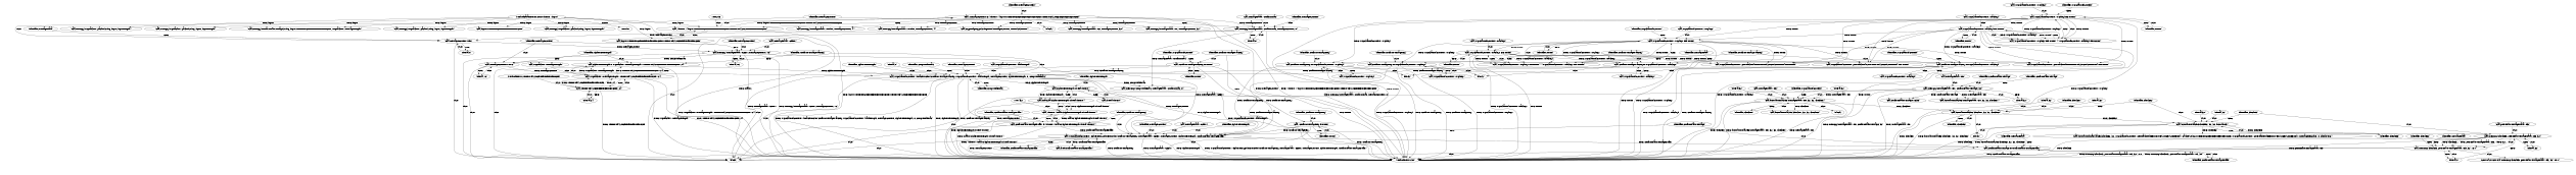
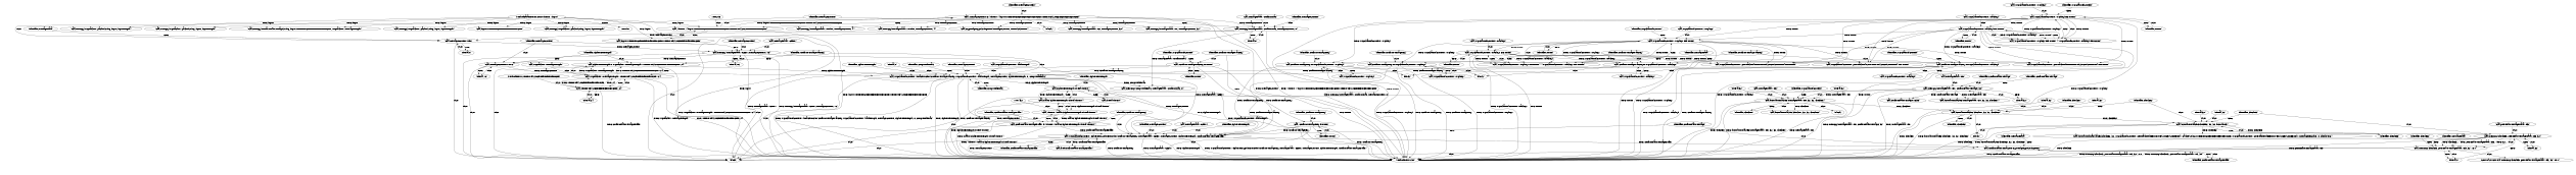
  digraph {
    n1 [label="(Call,memcmp(checkH3, peerHelloMessageData->H3, 32))"]
    n2 [label="(Call,memcmp(checkH3, peerHelloMessageData->H3, 32) != 0)"]
    n3 [label="(Literal,32)"]
    n4 [label="(MethodReturn,int)"]
    n5 [label="(ControlStructure,if (memcmp(checkH3, peerHelloMessageData->H3, 32) != 0))"]
    n6 [label="(Literal,0)"]
    n7 [label="(Call,bctoolbox_sha256(checkH2, 32, 32, bctoolbox3))"]
    n8 [label="(Call,bctoolbox_hmacSha256(checkH2, 32, zrtpChannelContext->peerPackets[HELLO_MESSAGE_STORE_ID]->packetString+ZRTP_PACKET_HEADER_LENGTH, zrtpChannelContext->peerPackets[HELLO_MESSAGE_STORE_ID]->messageLength-8, 8, checkMAC))"]
    n9 [label="(Identifier,checkH3)"]
    n10 [label="(Block,)"]
    n11 [label="(Call,bctoolbox_sha256(checkH1, 32, 32, checkH2))"]
    n12 [label="(Identifier,checkH2)"]
    n13 [label="(Call,bctoolbox_sha256(messageData->H0, 32, 32, checkH1))"]
    n14 [label="(Identifier,checkH1)"]
    n15 [label="(Call,bctoolbox_sha256(checkH1, 32, 32, checkH2))"]
    n16 [label="(Block,)"]
    n17 [label="(Call,memcpy(messageData->H0, confirmPlainMessage, 32))"]
    n18 [label="(Block,)"]
    n19 [label="(Call,confirmPlainMessage +=33)"]
    n20 [label="(Call,bctoolbox_sha256(messageData->H0, 32, 32, checkH1))"]
    n21 [label="(Literal,32)"]
-   n22 [label="(Call,confirmPlainMessage = confirmPlainMessageBuffer)"]
+   n22 [label="(Call,confirmPlainMessage = cryptoAlgoTypeStringToInt)"]
    n23 [label="(Identifier,confirmPlainMessageBuffer)"]
    n24 [label="(Call,zrtpChannelContext->cipherDecryptionFunction(confirmMessageKey, messageData->CFBIV, messageContent, cipherTextLength, confirmPlainMessageBuffer))"]
    n25 [label="(Identifier,confirmPlainMessageBuffer)"]
    n26 [label="(Call,free(confirmPlainMessageBuffer))"]
    n27 [label="(Call,confirmMessageKey = zrtpChannelContext->zrtpkeyr)"]
    n28 [label="(Block,)"]
    n29 [label="(Call,zrtpChannelContext->zrtpkeyr)"]
    n30 [label="(Call,zrtpChannelContext->zrtpkeyr == NULL)"]
    n31 [label="(Call,zrtpChannelContext->mackeyr == NULL)"]
    n32 [label="(Call,zrtpChannelContext->peerPackets[HELLO_MESSAGE_STORE_ID] == NULL)"]
    n33 [label="(Call,zrtpChannelContext->peerPackets[COMMIT_MESSAGE_STORE_ID] == NULL)"]
    n34 [label="(Identifier,NULL)"]
    n35 [label="(Call,zrtpChannelContext->peerPackets[DHPART_MESSAGE_STORE_ID] == NULL)"]
    n36 [label="(Call,(zrtpChannelContext->zrtpkeyr == NULL) || (zrtpChannelContext->mackeyr == NULL))"]
    n37 [label="(Call,confirmMessageMacKey = zrtpChannelContext->mackeyr)"]
    n38 [label="(Identifier,NULL)"]
    n39 [label="(Call,zrtpChannelContext->mackeyi == NULL)"]
    n40 [label="(Call,confirmMessageMacKey = zrtpChannelContext->mackeyi)"]
    n41 [label="(Identifier,NULL)"]
    n42 [label="(Call,(zrtpChannelContext->zrtpkeyi == NULL) || (zrtpChannelContext->mackeyi == NULL))"]
    n43 [label="(Block,)"]
    n44 [label="(Call,zrtpChannelContext->hmacFunction(confirmMessageMacKey, zrtpChannelContext->hashLength, messageContent, cipherTextLength, 8, computedHmac))"]
    n45 [label="(Call,zrtpChannelContext->mackeyi)"]
    n46 [label="(Call,zrtpChannelContext->zrtpkeyi == NULL)"]
    n47 [label="(Call,confirmMessageKey = zrtpChannelContext->zrtpkeyi)"]
    n48 [label="(Identifier,NULL)"]
    n49 [label="(Call,zrtpChannelContext->zrtpkeyi)"]
    n50 [label="(Call,*confirmMessageKey = NULL)"]
    n51 [label="(Identifier,NULL)"]
    n52 [label="(Call,memcpy(messageData->CFBIV, messageContent, 16))"]
    n53 [label="(Call,messageContent +=16)"]
    n54 [label="(Literal,16)"]
    n55 [label="(Literal,16)"]
    n56 [label="(Call,messageContent +=8)"]
    n57 [label="(Literal,8)"]
    n58 [label="(Call,memcpy(messageData->confirm_mac, messageContent, 8))"]
    n59 [label="(Literal,8)"]
    n60 [label="(Call,memcmp(computedHmac, messageData->confirm_mac, 8))"]
    n61 [label="(Call,*messageContent = (uint8_t *)(input+ZRTP_PACKET_HEADER_LENGTH+ZRTP_MESSAGE_HEADER_LENGTH))"]
    n62 [label="(Call,(uint8_t *)(input+ZRTP_PACKET_HEADER_LENGTH+ZRTP_MESSAGE_HEADER_LENGTH))"]
    n63 [label="(Call,memcpy(messageData->version, messageContent, 4))"]
    n64 [label="(Call,memcpy(messageData->version, messageContent, 4))"]
    n65 [label="(Call,cryptoAlgoTypeStringToInt(messageContent, ZRTP_SAS_TYPE))"]
    n66 [label="(Block,)"]
    n67 [label="(Call,memcpy(messageData->H2, messageContent, 32))"]
    n68 [label="(Call,memcpy(messageData->H1, messageContent, 32))"]
    n69 [label="(Call,input+ZRTP_PACKET_HEADER_LENGTH+ZRTP_MESSAGE_HEADER_LENGTH)"]
    n70 [label="(MethodParameterIn,const uint8_t * input)"]
    n71 [label="(Call,memcpy(zrtpPacket->packetString, input, inputLength))"]
    n72 [label="(Call,memcpy(zrtpPacket->packetString, input, inputLength))"]
    n73 [label="(Call,memcpy(DHPartHelloMessageString, input+ZRTP_PACKET_HEADER_LENGTH, zrtpPacket->messageLength))"]
    n74 [label="(Call,memcpy(zrtpPacket->packetString, input, inputLength))"]
    n75 [label="(Call,input+ZRTP_PACKET_HEADER_LENGTH)"]
    n76 [label="(Call,memcpy(zrtpPacket->packetString, input, inputLength))"]
    1000191
    n78 [label="(Call,cipherTextLength*sizeof(uint8_t))"]
    n79 [label="(Identifier,computedHmac)"]
-   n80 [label="(Call,hmacSha(cipherTextLength*sizeof(uint8_t)))"]
+   n80 [label="(Call,malloc(cipherTextLength*sizeof(uint8_t)))"]
    n81 [label="(Call,sizeof(uint8_t))"]
    n82 [label="(Call,*confirmMessageMacKey = NULL)"]
    n83 [label="(Identifier,NULL)"]
    n84 [label="(Call,zrtpChannelContext->mackeyr)"]
    n85 [label="(Call,cipherTextLength = zrtpPacket->messageLength - ZRTP_MESSAGE_HEADER_LENGTH - 24)"]
    n86 [label="(Call,zrtpPacket->messageLength - ZRTP_MESSAGE_HEADER_LENGTH - 24)"]
    n87 [label="(Call,ZRTP_MESSAGE_HEADER_LENGTH - 24)"]
    n88 [label="(Literal,24)"]
    n89 [label="(Call,(uint8_t *)malloc(cipherTextLength*sizeof(uint8_t)))"]
    n90 [label="(Call,confirmPlainMessageBuffer = (uint8_t *)malloc(cipherTextLength*sizeof(uint8_t)))"]
    n91 [label="(Call,zrtpPacket->messageLength)"]
    n92 [label="(Literal,32)"]
    n93 [label="(Identifier,messageContent)"]
    n94 [label="(Identifier,confirmMessageKey)"]
    n95 [label="(Identifier,messageContent)"]
    n96 [label="(Literal,32)"]
    n97 [label="(Identifier,zrtpChannelContext)"]
    n98 [label="(Identifier,messageContent)"]
    n99 [label="(Identifier,messageContent)"]
    n100 [label="(Identifier,checkH2)"]
    n101 [label="(Literal,32)"]
    n102 [label="(Identifier,cipherTextLength)"]
    n103 [label="(Identifier,checkH3)"]
    n104 [label="(Identifier,checkH2)"]
    n105 [label="(Call,messageData->CFBIV)"]
    n106 [label="(Identifier,confirmMessageMacKey)"]
    n107 [label="(Call,zrtpChannelContext->zrtpkeyr)"]
    n108 [label="(Identifier,confirmMessageKey)"]
    n109 [label="(Identifier,confirmPlainMessage)"]
    n110 [label="(Identifier,zrtpChannelContext)"]
    n111 [label="(Call,messageData->CFBIV)"]
    n112 [label="(Identifier,confirmMessageKey)"]
    n113 [label="(Call,peerHelloMessageData->H3)"]
    n114 [label="(Identifier,confirmMessageMacKey)"]
    n115 [label="(Identifier,confirmPlainMessage)"]
    n116 [label="(Identifier,cipherTextLength)"]
    n117 [label="(Identifier,checkH1)"]
    n118 [label="(Identifier,confirmPlainMessage)"]
    n119 [label="(Identifier,cipherTextLength)"]
    n120 [label="(Call,zrtpChannelContext->mackeyi)"]
    n121 [label="(Call,zrtpChannelContext->zrtpkeyi)"]
    n122 [label="(Identifier,confirmPlainMessageBuffer)"]
    n123 [label="(Identifier,messageData)"]
    n124 [label="(Literal,8)"]
    n125 [label="(Identifier,zrtpChannelContext)"]
    n126 [label="(Identifier,computedHmac)"]
    n127 [label="(Identifier,cipherTextLength)"]
    n128 [label="(Identifier,messageContent)"]
    n129 [label="(Identifier,messageContent)"]
    n130 [label="(Identifier,messageData)"]
    n131 [label="(Identifier,messageContent)"]
    n132 [label="(Identifier,confirmMessageMacKey)"]
    n133 [label="(Call,zrtpChannelContext->mackeyr)"]
    n134 [label="(Call,messageData->confirm_mac)"]
    n135 [label="(MethodReturn,ZRTP_MESSAGE_HEADER_LENGTH)"]
    n136 [label="(Identifier,confirmMessageMacKey)"]
    n137 [label="(Identifier,confirmMessageKey)"]
    n138 [label="(Literal,32)"]
    n139 [label="(Literal,32)"]
    n140 [label="(Identifier,messageData)"]
    n141 [label="(Identifier,zrtpChannelContext)"]
    n142 [label="(Call,messageData->H0)"]
    n143 [label="(Call,messageData->H0)"]
    n144 [label="(Identifier,messageData)"]
    n145 [label="(Literal,32)"]
    n146 [label="(Identifier,zrtpChannelContext)"]
    n147 [label="(Call,zrtpChannelContext->hashLength)"]
    1000203
    1001432
    n1 -> n2 [label="AST: "]
    n1 -> n2 [label="DDG: checkH3"]
    n1 -> n2 [label="DDG: peerHelloMessageData->H3"]
    n1 -> n2 [label="DDG: 32"]
    n1 -> n3 [label="CFG: "]
    n1 -> n4 [label="DDG: checkH3"]
    n1 -> n4 [label="DDG: peerHelloMessageData->H3"]
    n2 -> n4 [label="DDG: memcmp(checkH3, peerHelloMessageData->H3, 32) != 0"]
    n2 -> n4 [label="DDG: memcmp(checkH3, peerHelloMessageData->H3, 32)"]
    n2 -> n5 [label="AST: "]
    n2 -> n6 [label="CFG: "]
    n3 -> n1 [label="AST: "]
    n6 -> n1 [label="CFG: "]
    n6 -> n2 [label="AST: "]
    n7 -> n1 [label="DDG: checkH3"]
    n7 -> n4 [label="DDG: checkH2"]
    n7 -> n4 [label="DDG: bctoolbox_sha256(checkH2, 32, 32, checkH3)"]
    n7 -> n8 [label="DDG: checkH2"]
    n7 -> n9 [label="CFG: "]
    n7 -> n10 [label="AST: "]
    n9 -> n7 [label="AST: "]
    n11 -> n4 [label="DDG: checkH1"]
    n11 -> n4 [label="DDG: bctoolbox_sha256(checkH1, 32, 32, checkH2)"]
    n11 -> n7 [label="DDG: checkH2"]
    n11 -> n10 [label="AST: "]
    n11 -> n12 [label="CFG: "]
    n12 -> n11 [label="AST: "]
    n13 -> n4 [label="DDG: bctoolbox_sha256(messageData->H0, 32, 32, checkH1)"]
    n13 -> n4 [label="DDG: messageData->H0"]
    n13 -> n4 [label="DDG: checkH1"]
    n13 -> n11 [label="DDG: checkH1"]
    n13 -> n14 [label="CFG: "]
    n13 -> n15 [label="DDG: checkH1"]
    n13 -> n16 [label="AST: "]
    n14 -> n13 [label="AST: "]
    n17 -> n4 [label="DDG: memcpy(messageData->H0, confirmPlainMessage, 32)"]
    n17 -> n4 [label="DDG: messageData->H0"]
    n17 -> n13 [label="DDG: messageData->H0"]
    n17 -> n18 [label="AST: "]
    n17 -> n19 [label="DDG: confirmPlainMessage"]
    n17 -> n20 [label="DDG: messageData->H0"]
    n17 -> n21 [label="CFG: "]
    n21 -> n17 [label="AST: "]
    n22 -> n4 [label="DDG: confirmPlainMessageBuffer"]
    n22 -> n18 [label="AST: "]
    n22 -> n23 [label="CFG: "]
    n23 -> n22 [label="AST: "]
    n24 -> n4 [label="DDG: confirmMessageKey"]
    n24 -> n4 [label="DDG: messageData->CFBIV"]
    n24 -> n4 [label="DDG: cipherTextLength"]
    n24 -> n4 [label="DDG: zrtpChannelContext->cipherDecryptionFunction(confirmMessageKey, messageData->CFBIV, messageContent, cipherTextLength, confirmPlainMessageBuffer)"]
    n24 -> n4 [label="DDG: messageContent"]
    n24 -> n18 [label="AST: "]
    n24 -> n22 [label="DDG: confirmPlainMessageBuffer"]
    n24 -> n25 [label="CFG: "]
    n24 -> n26 [label="DDG: confirmPlainMessageBuffer"]
    n25 -> n24 [label="AST: "]
    n27 -> n4 [label="DDG: confirmMessageKey"]
    n27 -> n4 [label="DDG: zrtpChannelContext->zrtpkeyr"]
    n27 -> n24 [label="DDG: confirmMessageKey"]
    n27 -> n28 [label="AST: "]
    n27 -> n29 [label="CFG: "]
    n29 -> n27 [label="AST: "]
    n30 -> n4 [label="DDG: zrtpChannelContext->zrtpkeyr"]
    n30 -> n4 [label="DDG: NULL"]
    n30 -> n27 [label="DDG: zrtpChannelContext->zrtpkeyr"]
    n30 -> n31 [label="DDG: NULL"]
    n30 -> n32 [label="DDG: NULL"]
    n30 -> n33 [label="DDG: NULL"]
    n30 -> n34 [label="CFG: "]
    n30 -> n35 [label="DDG: NULL"]
    n30 -> n36 [label="AST: "]
    n30 -> n36 [label="DDG: zrtpChannelContext->zrtpkeyr"]
    n30 -> n36 [label="DDG: NULL"]
    n31 -> n4 [label="DDG: zrtpChannelContext->mackeyr"]
    n31 -> n4 [label="DDG: NULL"]
    n31 -> n32 [label="DDG: NULL"]
    n31 -> n33 [label="DDG: NULL"]
    n31 -> n35 [label="DDG: NULL"]
    n31 -> n36 [label="AST: "]
    n31 -> n36 [label="DDG: zrtpChannelContext->mackeyr"]
    n31 -> n36 [label="DDG: NULL"]
    n31 -> n37 [label="DDG: zrtpChannelContext->mackeyr"]
    n31 -> n38 [label="CFG: "]
    n34 -> n30 [label="AST: "]
    n36 -> n30 [label="CFG: "]
    n36 -> n31 [label="CFG: "]
    n37 -> n28 [label="AST: "]
    n37 -> n44 [label="DDG: confirmMessageMacKey"]
    n37 -> n84 [label="CFG: "]
    n38 -> n31 [label="AST: "]
    n39 -> n4 [label="DDG: NULL"]
    n39 -> n4 [label="DDG: zrtpChannelContext->mackeyi"]
    n39 -> n30 [label="DDG: NULL"]
    n39 -> n32 [label="DDG: NULL"]
    n39 -> n33 [label="DDG: NULL"]
    n39 -> n35 [label="DDG: NULL"]
    n39 -> n40 [label="DDG: zrtpChannelContext->mackeyi"]
    n39 -> n41 [label="CFG: "]
    n39 -> n42 [label="AST: "]
    n39 -> n42 [label="DDG: zrtpChannelContext->mackeyi"]
    n39 -> n42 [label="DDG: NULL"]
    n40 -> n4 [label="DDG: zrtpChannelContext->mackeyi"]
    n40 -> n4 [label="DDG: confirmMessageMacKey"]
    n40 -> n43 [label="AST: "]
    n40 -> n44 [label="DDG: confirmMessageMacKey"]
    n40 -> n45 [label="CFG: "]
    n41 -> n39 [label="AST: "]
    n42 -> n39 [label="CFG: "]
    n42 -> n46 [label="CFG: "]
    n44 -> n4 [label="DDG: messageContent"]
    n44 -> n4 [label="DDG: zrtpChannelContext->hashLength"]
    n44 -> n4 [label="DDG: zrtpChannelContext->hmacFunction(confirmMessageMacKey, zrtpChannelContext->hashLength, messageContent, cipherTextLength, 8, computedHmac)"]
    n44 -> n4 [label="DDG: cipherTextLength"]
    n44 -> n4 [label="DDG: confirmMessageMacKey"]
    n44 -> n18 [label="AST: "]
    n44 -> n24 [label="DDG: messageContent"]
    n44 -> n60 [label="DDG: computedHmac"]
    n44 -> n78 [label="DDG: cipherTextLength"]
    n44 -> n79 [label="CFG: "]
    n45 -> n40 [label="AST: "]
    n46 -> n4 [label="DDG: zrtpChannelContext->zrtpkeyi"]
    n46 -> n4 [label="DDG: NULL"]
    n46 -> n30 [label="DDG: NULL"]
    n46 -> n32 [label="DDG: NULL"]
    n46 -> n33 [label="DDG: NULL"]
    n46 -> n35 [label="DDG: NULL"]
    n46 -> n39 [label="DDG: NULL"]
    n46 -> n42 [label="AST: "]
    n46 -> n42 [label="DDG: zrtpChannelContext->zrtpkeyi"]
    n46 -> n42 [label="DDG: NULL"]
    n46 -> n47 [label="DDG: zrtpChannelContext->zrtpkeyi"]
    n46 -> n48 [label="CFG: "]
    n47 -> n4 [label="DDG: zrtpChannelContext->zrtpkeyi"]
    n47 -> n4 [label="DDG: confirmMessageKey"]
    n47 -> n24 [label="DDG: confirmMessageKey"]
    n47 -> n43 [label="AST: "]
    n47 -> n49 [label="CFG: "]
    n48 -> n46 [label="AST: "]
    n49 -> n47 [label="AST: "]
    n50 -> n4 [label="DDG: confirmMessageKey"]
    n50 -> n18 [label="AST: "]
    n50 -> n24 [label="DDG: confirmMessageKey"]
    n50 -> n51 [label="CFG: "]
    n51 -> n50 [label="AST: "]
    n52 -> n4 [label="DDG: memcpy(messageData->CFBIV, messageContent, 16)"]
    n52 -> n4 [label="DDG: messageData->CFBIV"]
    n52 -> n18 [label="AST: "]
    n52 -> n24 [label="DDG: messageData->CFBIV"]
-   n52 -> n53 [label="DDG: computedHmac"]
+   n52 -> n53 [label="DDG: messageContent"]
    n52 -> n54 [label="CFG: "]
    n53 -> n18 [label="AST: "]
    n53 -> n44 [label="DDG: messageContent"]
    n53 -> n55 [label="CFG: "]
    n54 -> n52 [label="AST: "]
    n55 -> n53 [label="AST: "]
    n56 -> n18 [label="AST: "]
    n56 -> n52 [label="DDG: messageContent"]
    n56 -> n57 [label="CFG: "]
    n57 -> n56 [label="AST: "]
    n58 -> n4 [label="DDG: memcpy(messageData->confirm_mac, messageContent, 8)"]
    n58 -> n18 [label="AST: "]
    n58 -> n56 [label="DDG: messageContent"]
    n58 -> n59 [label="CFG: "]
    n58 -> n60 [label="DDG: messageData->confirm_mac"]
    n59 -> n58 [label="AST: "]
    n61 -> n4 [label="DDG: messageContent"]
    n61 -> n4 [label="DDG: (uint8_t *)(input+ZRTP_PACKET_HEADER_LENGTH+ZRTP_MESSAGE_HEADER_LENGTH)"]
    n61 -> n58 [label="DDG: messageContent"]
    n61 -> n62 [label="CFG: "]
    n61 -> n63 [label="DDG: messageContent"]
    n61 -> n64 [label="DDG: messageContent"]
    n61 -> n65 [label="DDG: messageContent"]
    n61 -> n66 [label="AST: "]
    n61 -> n67 [label="DDG: messageContent"]
    n61 -> n68 [label="DDG: messageContent"]
    n62 -> n4 [label="DDG: input+ZRTP_PACKET_HEADER_LENGTH+ZRTP_MESSAGE_HEADER_LENGTH"]
    n62 -> n61 [label="AST: "]
    n62 -> n61 [label="DDG: input+ZRTP_PACKET_HEADER_LENGTH+ZRTP_MESSAGE_HEADER_LENGTH"]
    n62 -> n69 [label="CFG: "]
    n69 -> n62 [label="AST: "]
-   n70 -> n4 [label="DDG: malloc"]
+   n70 -> n4 [label="DDG: input"]
    n70 -> n62 [label="DDG: input"]
    n70 -> n69 [label="DDG: input"]
    n70 -> n71 [label="DDG: input"]
    n70 -> n72 [label="DDG: input"]
    n70 -> n73 [label="DDG: input"]
    n70 -> n74 [label="DDG: input"]
    n70 -> n75 [label="DDG: input"]
    n70 -> n76 [label="DDG: input"]
    n70 -> 1000191 [label="NULL: "]
    n78 -> n24 [label="DDG: cipherTextLength"]
    n78 -> n80 [label="AST: "]
    n78 -> n80 [label="DDG: cipherTextLength"]
    n78 -> n81 [label="CFG: "]
    n79 -> n44 [label="AST: "]
    n80 -> n4 [label="DDG: cipherTextLength*sizeof(uint8_t)"]
    n80 -> n78 [label="CFG: "]
    n80 -> n89 [label="AST: "]
    n80 -> n89 [label="DDG: cipherTextLength*sizeof(uint8_t)"]
    n81 -> n78 [label="AST: "]
    n82 -> n4 [label="DDG: NULL"]
    n82 -> n4 [label="DDG: confirmMessageMacKey"]
    n82 -> n18 [label="AST: "]
    n82 -> n44 [label="DDG: confirmMessageMacKey"]
    n82 -> n83 [label="CFG: "]
    n83 -> n82 [label="AST: "]
    n84 -> n37 [label="AST: "]
    n85 -> n4 [label="DDG: zrtpPacket->messageLength - ZRTP_MESSAGE_HEADER_LENGTH - 24"]
    n85 -> n18 [label="AST: "]
    n85 -> n44 [label="DDG: cipherTextLength"]
    n85 -> n86 [label="CFG: "]
    n86 -> n4 [label="DDG: zrtpPacket->messageLength"]
    n86 -> n4 [label="DDG: ZRTP_MESSAGE_HEADER_LENGTH - 24"]
    n86 -> n85 [label="AST: "]
    n86 -> n85 [label="DDG: zrtpPacket->messageLength"]
    n86 -> n85 [label="DDG: ZRTP_MESSAGE_HEADER_LENGTH - 24"]
    n86 -> n87 [label="CFG: "]
-   n87 -> n4 [label="DDG: ZRTP_MESSAGE_HEADER_LENGTH"]
+   n87 -> n4 [label="DDG: confirmPlainMessageBuffer"]
    n87 -> n86 [label="AST: "]
    n87 -> n86 [label="DDG: ZRTP_MESSAGE_HEADER_LENGTH"]
    n87 -> n86 [label="DDG: 24"]
    n87 -> n88 [label="CFG: "]
    n88 -> n87 [label="AST: "]
    n89 -> n4 [label="DDG: malloc(cipherTextLength*sizeof(uint8_t))"]
    n89 -> n80 [label="CFG: "]
    n89 -> n90 [label="AST: "]
    n89 -> n90 [label="DDG: malloc(cipherTextLength*sizeof(uint8_t))"]
    n90 -> n4 [label="DDG: (uint8_t *)malloc(cipherTextLength*sizeof(uint8_t))"]
    n90 -> n18 [label="AST: "]
    n90 -> n24 [label="DDG: confirmPlainMessageBuffer"]
    n90 -> n89 [label="CFG: "]
    n91 -> n86 [label="AST: "]
    n92 -> n7 [label="AST: "]
    n93 -> n52 [label="AST: "]
    n94 -> n47 [label="AST: "]
    n95 -> n56 [label="AST: "]
    n95 -> n58 [label="CFG: "]
    n96 -> n11 [label="AST: "]
    n97 -> n13 [label="CFG: "]
    n98 -> n61 [label="AST: "]
    n99 -> n24 [label="AST: "]
    n100 -> n7 [label="AST: "]
    n100 -> n11 [label="CFG: "]
    n101 -> n13 [label="AST: "]
    n102 -> n78 [label="AST: "]
    n103 -> n1 [label="AST: "]
    n103 -> n7 [label="CFG: "]
    n104 -> n2 [label="CFG: "]
    n105 -> n24 [label="AST: "]
    n106 -> n40 [label="AST: "]
    n106 -> n47 [label="CFG: "]
    n107 -> n30 [label="AST: "]
    n108 -> n24 [label="AST: "]
    n108 -> n90 [label="CFG: "]
    n109 -> n17 [label="AST: "]
    n110 -> n46 [label="CFG: "]
    n111 -> n52 [label="AST: "]
    n112 -> n27 [label="AST: "]
    n113 -> n1 [label="AST: "]
    n114 -> n27 [label="CFG: "]
    n114 -> n37 [label="AST: "]
    n115 -> n22 [label="AST: "]
    n115 -> n24 [label="CFG: "]
    n116 -> n44 [label="AST: "]
    n117 -> n11 [label="AST: "]
    n118 -> n17 [label="CFG: "]
    n119 -> n24 [label="AST: "]
    n120 -> n39 [label="AST: "]
    n121 -> n46 [label="AST: "]
    n122 -> n90 [label="AST: "]
    n123 -> n22 [label="CFG: "]
    n124 -> n44 [label="AST: "]
    n125 -> n40 [label="CFG: "]
    n126 -> n44 [label="CFG: "]
    n127 -> n53 [label="CFG: "]
    n127 -> n85 [label="AST: "]
    n128 -> n52 [label="CFG: "]
    n128 -> n53 [label="AST: "]
    n129 -> n44 [label="AST: "]
    n130 -> n56 [label="CFG: "]
    n131 -> n58 [label="AST: "]
    n132 -> n50 [label="CFG: "]
    n132 -> n82 [label="AST: "]
    n133 -> n31 [label="AST: "]
    n134 -> n58 [label="AST: "]
    n135 -> n87 [label="AST: "]
    n136 -> n44 [label="AST: "]
    n136 -> n85 [label="CFG: "]
    n137 -> n50 [label="AST: "]
    n138 -> n7 [label="AST: "]
    n139 -> n13 [label="AST: "]
    n140 -> n2 [label="CFG: "]
    n141 -> n82 [label="CFG: "]
    n142 -> n13 [label="AST: "]
    n143 -> n17 [label="AST: "]
    n144 -> n37 [label="CFG: "]
    n145 -> n11 [label="AST: "]
    n146 -> n30 [label="CFG: "]
    n147 -> n44 [label="AST: "]
    1000203 -> n62 [label="AST: "]
    1001432 -> n89 [label="AST: "]
  }
